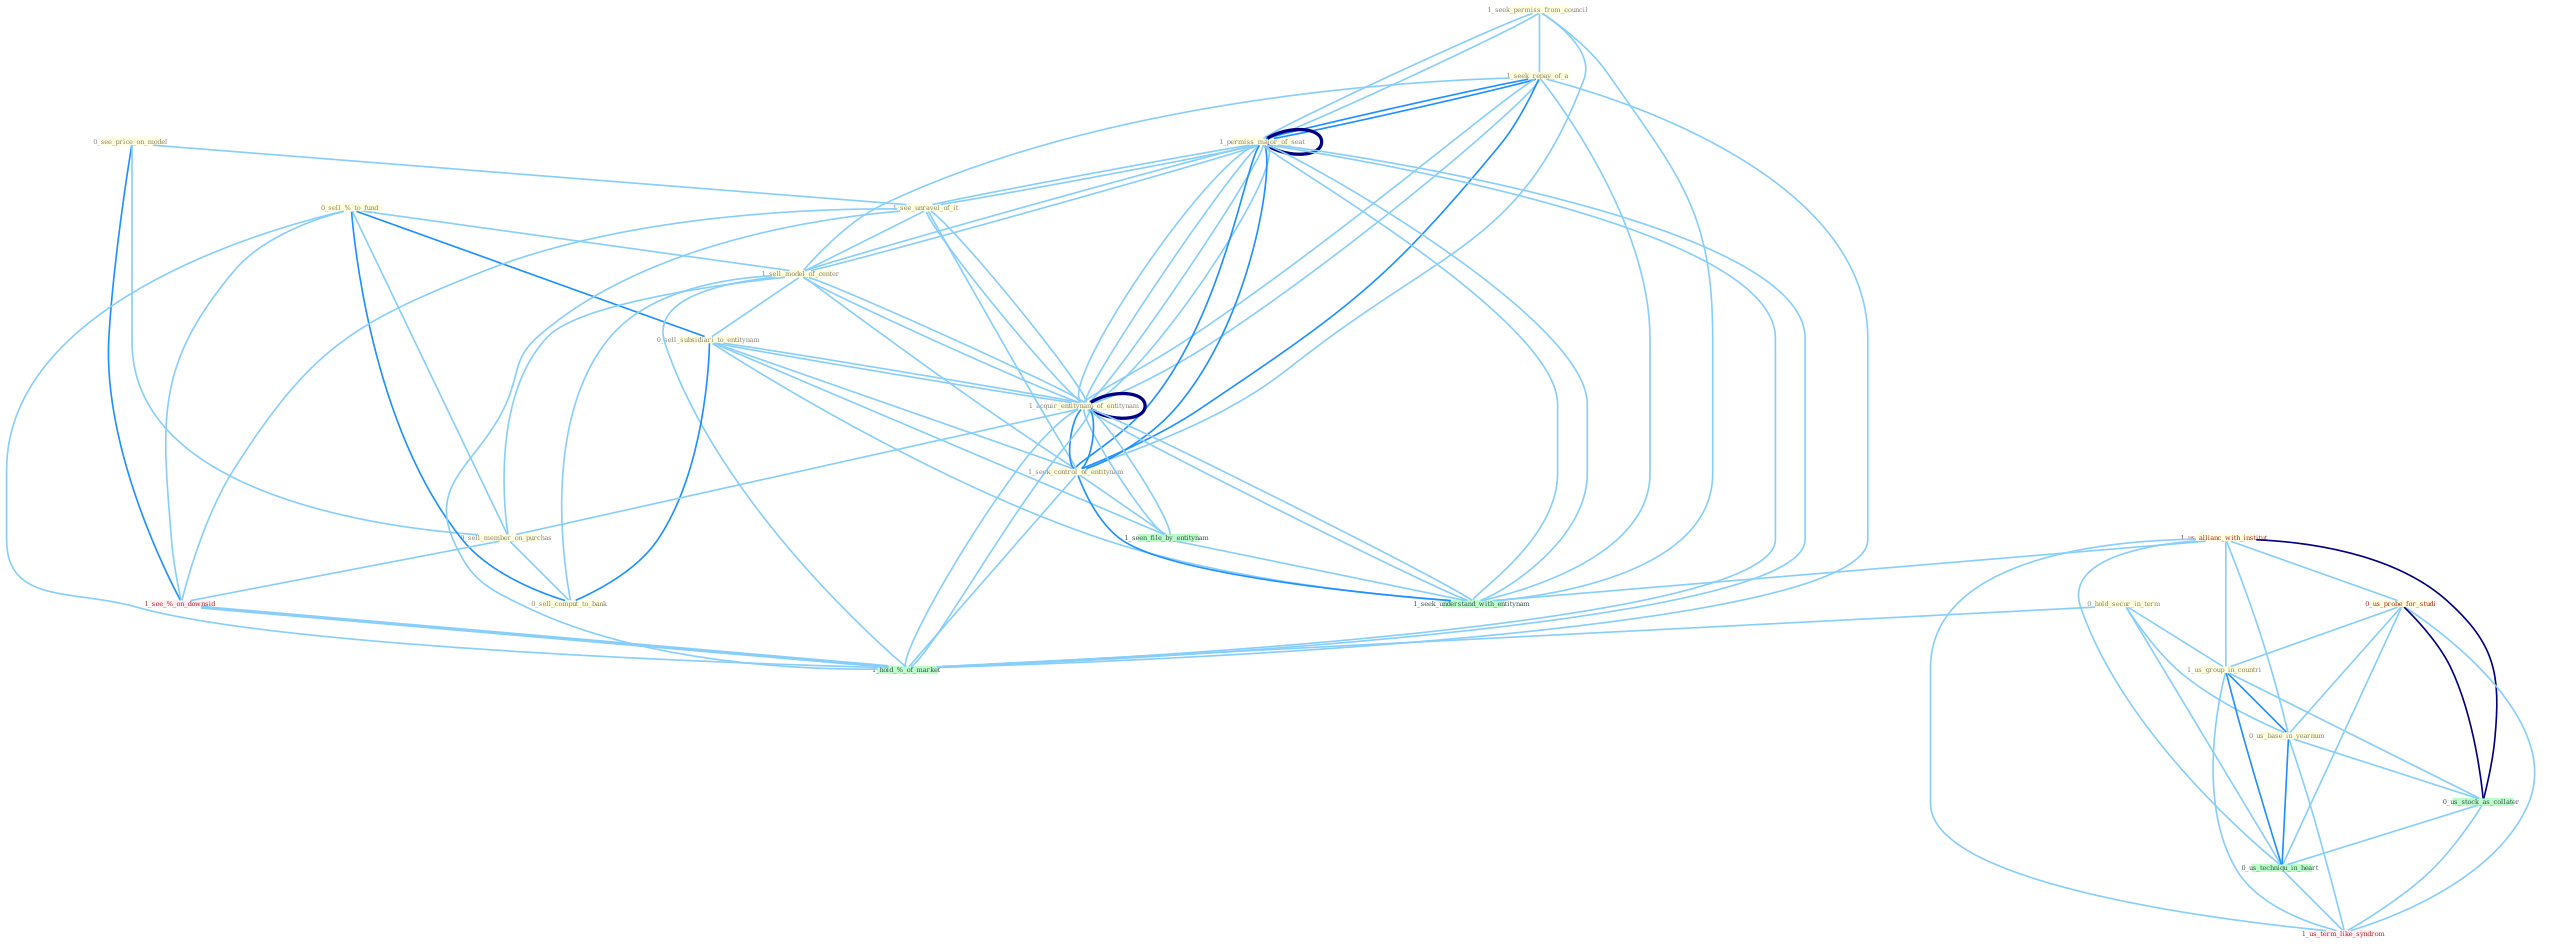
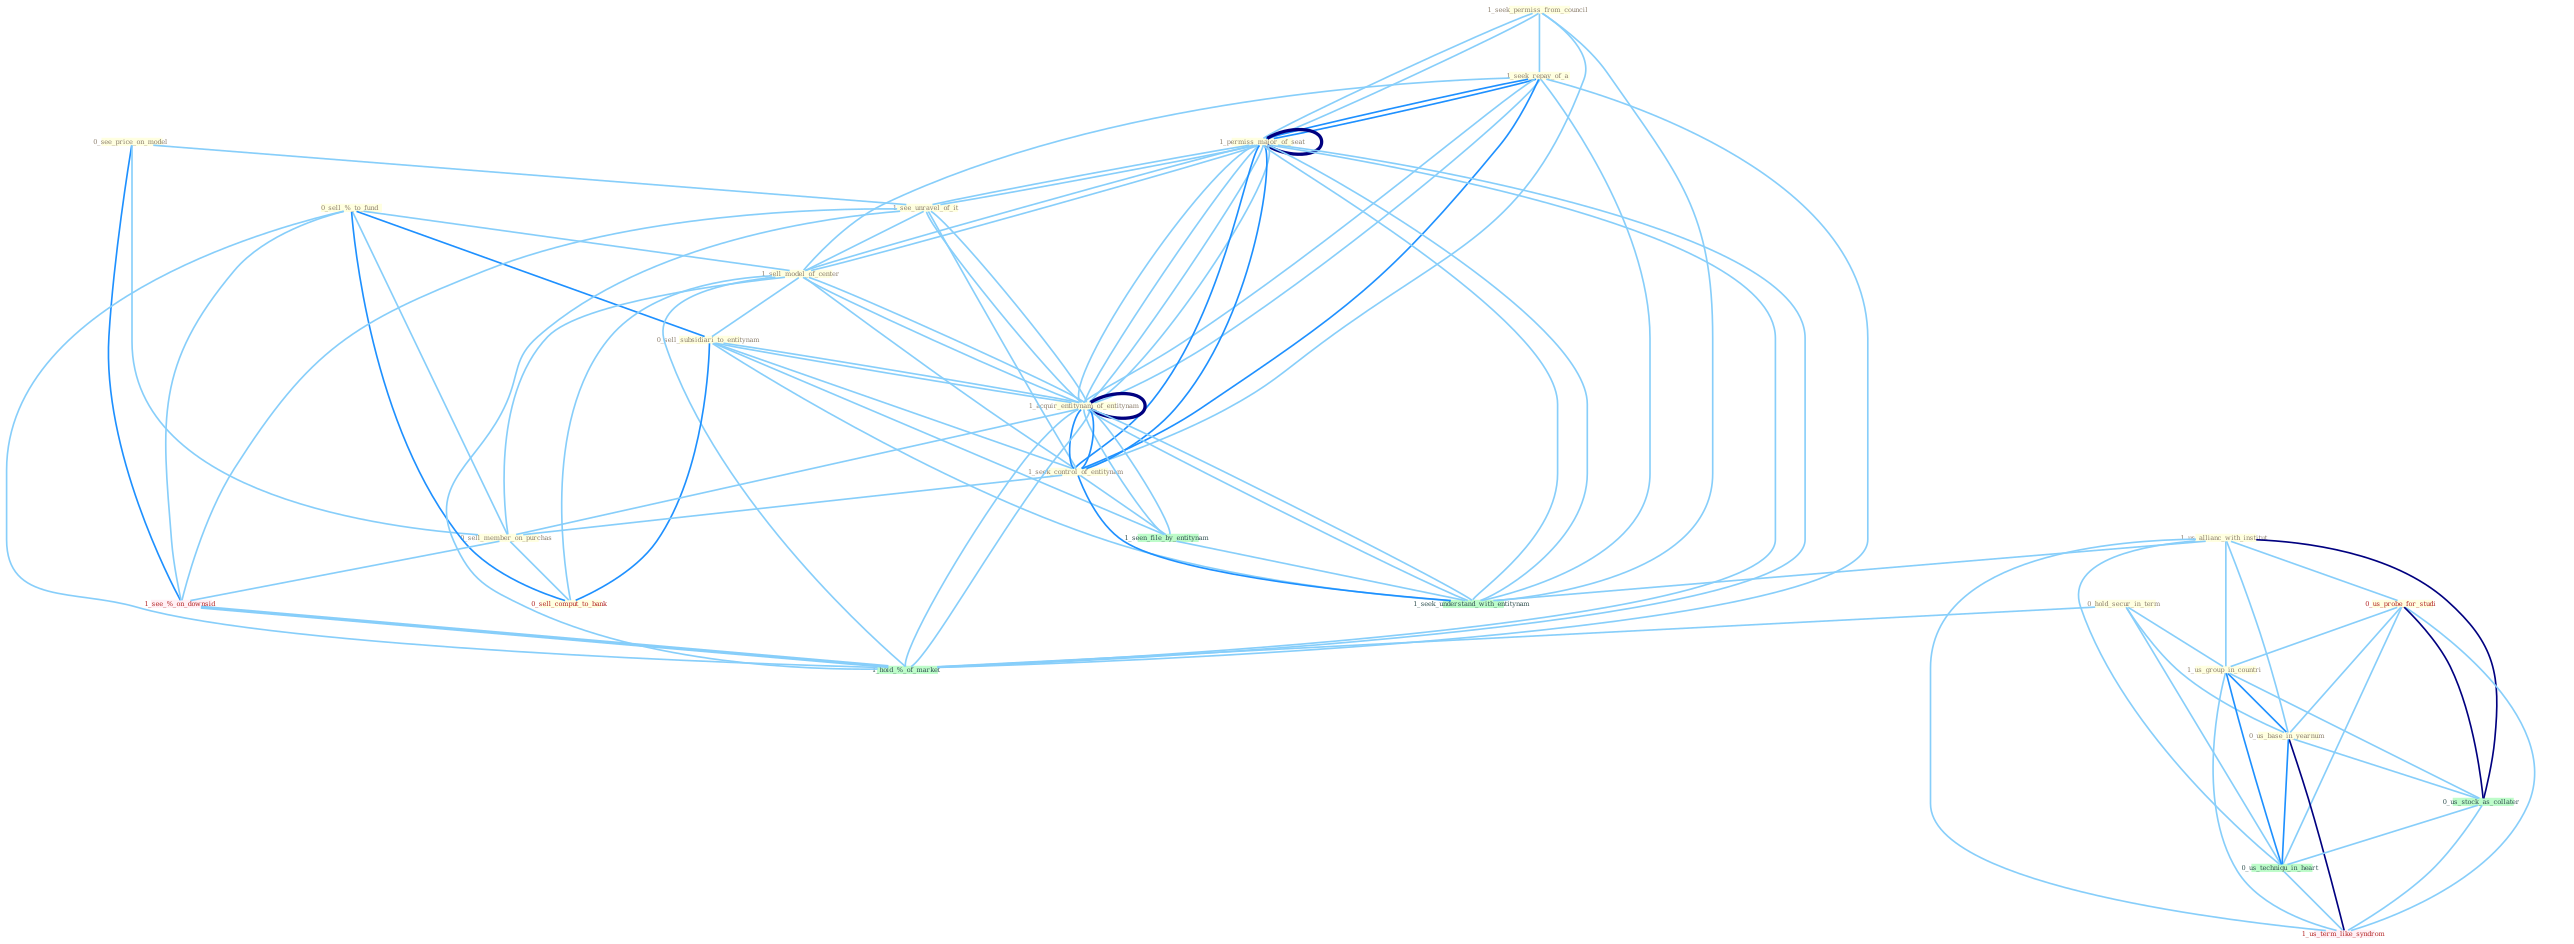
  graph {
    node [color="#ffffe0" fixedsize=true fontcolor="#8b7d6b" fontsize=4 shape=polygon style=filled]
    edge [color="#87cefa" w=1]
    "1_see_%_on_downsid " [color="#fff0f5" fontcolor="#b22222" height=.06 width=.5]
    "1_us_term_like_syndrom " [color="#fff0f5" fontcolor="#b22222" height=.06 width=.5]
    "1_seek_permiss_from_council " [height=.06 width=.5]
    "1_seek_repay_of_a " [height=.06 width=.5]
    n5 [height=.06 label="1_permiss_major_of_seat" width=.5]
-   "1_us_allianc_with_institut " [fontcolor="#b22222" height=.06 width=.5]
+   "1_us_allianc_with_institut " [height=.06 width=.5]
    "0_us_probe_for_studi " [fontcolor="#b22222" height=.06 width=.5]
    "0_hold_secur_in_term " [height=.06 width=.5]
    "0_see_price_on_model " [height=.06 width=.5]
    "0_sell_%_to_fund " [height=.06 width=.5]
    "1_us_group_in_countri " [height=.06 width=.5]
    "1_see_unravel_of_it " [height=.06 width=.5]
    "1_sell_model_of_center " [height=.06 width=.5]
    "0_sell_subsidiari_to_entitynam " [height=.06 width=.5]
    "1_acquir_entitynam_of_entitynam " [height=.06 width=.5]
    "0_us_base_in_yearnum " [height=.06 width=.5]
    "0_sell_member_on_purchas " [height=.06 width=.5]
    "1_seek_control_of_entitynam " [height=.06 width=.5]
-   "0_sell_comput_to_bank " [height=.06 width=.5]
+   "0_sell_comput_to_bank " [fontcolor="#b22222" height=.06 width=.5]
    "1_seek_understand_with_entitynam " [color="#BDFCC9" fontcolor="#2f4f4f" height=.06 width=.5]
    "1_hold_%_of_market " [color="#BDFCC9" fontcolor="#2f4f4f" height=.06 width=.5]
    "0_us_stock_as_collater " [color="#BDFCC9" fontcolor="#2f4f4f" height=.06 width=.5]
    "0_us_techniqu_in_heart " [color="#BDFCC9" fontcolor="#2f4f4f" height=.06 width=.5]
    "1_seen_file_by_entitynam " [color="#BDFCC9" fontcolor="#2f4f4f" height=.06 width=.5]
    subgraph sub_1 {
      "1_see_%_on_downsid "
      "1_us_term_like_syndrom "
    }
    subgraph sub_2 {
      "1_seek_permiss_from_council "
      "1_seek_repay_of_a "
      n5
      "1_us_allianc_with_institut "
      "0_us_probe_for_studi "
      "0_hold_secur_in_term "
      "0_see_price_on_model "
      "0_sell_%_to_fund "
      "1_us_group_in_countri "
      "1_see_unravel_of_it "
      "1_sell_model_of_center "
      "0_sell_subsidiari_to_entitynam "
      "1_acquir_entitynam_of_entitynam "
      "0_us_base_in_yearnum "
      "0_sell_member_on_purchas "
      "1_seek_control_of_entitynam "
      "0_sell_comput_to_bank "
    }
    "1_see_%_on_downsid " -- "1_hold_%_of_market " [style=bold]
    "1_seek_permiss_from_council " -- "1_seek_repay_of_a "
    "1_seek_permiss_from_council " -- n5
    "1_seek_permiss_from_council " -- n5
    "1_seek_permiss_from_council " -- "1_seek_control_of_entitynam "
    "1_seek_permiss_from_council " -- "1_seek_understand_with_entitynam "
    "1_seek_repay_of_a " -- n5 [color="#1e90ff" w=2]
    "1_seek_repay_of_a " -- n5 [color="#1e90ff" w=2]
    "1_seek_repay_of_a " -- "1_sell_model_of_center "
    "1_seek_repay_of_a " -- "1_acquir_entitynam_of_entitynam "
    "1_seek_repay_of_a " -- "1_acquir_entitynam_of_entitynam "
    "1_seek_repay_of_a " -- "1_seek_control_of_entitynam " [color="#1e90ff" w=2]
    "1_seek_repay_of_a " -- "1_seek_understand_with_entitynam "
    "1_seek_repay_of_a " -- "1_hold_%_of_market "
    n5 -- n5 [color="#000080" style=bold w=4]
    n5 -- "1_see_unravel_of_it "
    n5 -- "1_sell_model_of_center "
    n5 -- "1_sell_model_of_center "
    n5 -- "1_acquir_entitynam_of_entitynam "
    n5 -- "1_acquir_entitynam_of_entitynam "
    n5 -- "1_acquir_entitynam_of_entitynam "
    n5 -- "1_acquir_entitynam_of_entitynam "
    n5 -- "1_seek_control_of_entitynam " [color="#1e90ff" w=2]
    n5 -- "1_seek_control_of_entitynam " [color="#1e90ff" w=2]
    n5 -- "1_seek_understand_with_entitynam "
    n5 -- "1_seek_understand_with_entitynam "
    n5 -- "1_hold_%_of_market "
    n5 -- "1_hold_%_of_market "
    "1_us_allianc_with_institut " -- "1_us_term_like_syndrom "
    "1_us_allianc_with_institut " -- "0_us_probe_for_studi "
    "1_us_allianc_with_institut " -- "1_us_group_in_countri "
    "1_us_allianc_with_institut " -- "0_us_base_in_yearnum "
    "1_us_allianc_with_institut " -- "1_seek_understand_with_entitynam "
    "1_us_allianc_with_institut " -- "0_us_stock_as_collater " [color="#000080"]
    "1_us_allianc_with_institut " -- "0_us_techniqu_in_heart "
    "0_us_probe_for_studi " -- "1_us_term_like_syndrom "
    "0_us_probe_for_studi " -- "1_us_group_in_countri "
    "0_us_probe_for_studi " -- "0_us_base_in_yearnum "
    "0_us_probe_for_studi " -- "0_us_stock_as_collater " [color="#000080"]
    "0_us_probe_for_studi " -- "0_us_techniqu_in_heart "
    "0_hold_secur_in_term " -- "1_us_group_in_countri "
    "0_hold_secur_in_term " -- "0_us_base_in_yearnum "
    "0_hold_secur_in_term " -- "1_hold_%_of_market "
    "0_hold_secur_in_term " -- "0_us_techniqu_in_heart "
    "0_see_price_on_model " -- "1_see_%_on_downsid " [color="#1e90ff" w=2]
    "0_see_price_on_model " -- "1_see_unravel_of_it "
    "0_see_price_on_model " -- "0_sell_member_on_purchas "
    "0_sell_%_to_fund " -- "1_see_%_on_downsid "
    "0_sell_%_to_fund " -- "1_sell_model_of_center "
    "0_sell_%_to_fund " -- "0_sell_subsidiari_to_entitynam " [color="#1e90ff" w=2]
    "0_sell_%_to_fund " -- "0_sell_member_on_purchas "
    "0_sell_%_to_fund " -- "0_sell_comput_to_bank " [color="#1e90ff" w=2]
    "0_sell_%_to_fund " -- "1_hold_%_of_market "
    "1_us_group_in_countri " -- "1_us_term_like_syndrom "
    "1_us_group_in_countri " -- "0_us_base_in_yearnum " [color="#1e90ff" w=2]
    "1_us_group_in_countri " -- "0_us_stock_as_collater "
    "1_us_group_in_countri " -- "0_us_techniqu_in_heart " [color="#1e90ff" w=2]
    "1_see_unravel_of_it " -- "1_see_%_on_downsid "
    "1_see_unravel_of_it " -- n5
    "1_see_unravel_of_it " -- "1_sell_model_of_center "
    "1_see_unravel_of_it " -- "1_acquir_entitynam_of_entitynam "
    "1_see_unravel_of_it " -- "1_acquir_entitynam_of_entitynam "
    "1_see_unravel_of_it " -- "1_seek_control_of_entitynam "
    "1_see_unravel_of_it " -- "1_hold_%_of_market "
    "1_sell_model_of_center " -- "0_sell_subsidiari_to_entitynam "
    "1_sell_model_of_center " -- "1_acquir_entitynam_of_entitynam "
    "1_sell_model_of_center " -- "1_acquir_entitynam_of_entitynam "
    "1_sell_model_of_center " -- "0_sell_member_on_purchas "
    "1_sell_model_of_center " -- "1_seek_control_of_entitynam "
    "1_sell_model_of_center " -- "0_sell_comput_to_bank "
    "1_sell_model_of_center " -- "1_hold_%_of_market "
    "0_sell_subsidiari_to_entitynam " -- "1_acquir_entitynam_of_entitynam "
    "0_sell_subsidiari_to_entitynam " -- "1_acquir_entitynam_of_entitynam "
    "0_sell_subsidiari_to_entitynam " -- "1_seek_control_of_entitynam "
    "0_sell_subsidiari_to_entitynam " -- "0_sell_comput_to_bank " [color="#1e90ff" w=2]
    "0_sell_subsidiari_to_entitynam " -- "1_seek_understand_with_entitynam "
    "0_sell_subsidiari_to_entitynam " -- "1_seen_file_by_entitynam "
    "1_acquir_entitynam_of_entitynam " -- "1_acquir_entitynam_of_entitynam " [color="#000080" style=bold w=4]
    "1_acquir_entitynam_of_entitynam " -- "0_sell_member_on_purchas "
    "1_acquir_entitynam_of_entitynam " -- "1_seek_control_of_entitynam " [color="#1e90ff" w=2]
    "1_acquir_entitynam_of_entitynam " -- "1_seek_understand_with_entitynam "
    "1_acquir_entitynam_of_entitynam " -- "1_hold_%_of_market "
    "1_acquir_entitynam_of_entitynam " -- "1_hold_%_of_market "
    "1_acquir_entitynam_of_entitynam " -- "1_seen_file_by_entitynam "
-   "0_us_base_in_yearnum " -- "1_us_term_like_syndrom "
+   "0_us_base_in_yearnum " -- "1_us_term_like_syndrom " [color="#000080"]
    "0_us_base_in_yearnum " -- "0_us_stock_as_collater "
    "0_us_base_in_yearnum " -- "0_us_techniqu_in_heart " [color="#1e90ff" w=2]
    "0_sell_member_on_purchas " -- "1_see_%_on_downsid "
    "0_sell_member_on_purchas " -- "0_sell_comput_to_bank "
    "1_seek_control_of_entitynam " -- "1_acquir_entitynam_of_entitynam " [color="#1e90ff" w=2]
    "1_seek_control_of_entitynam " -- "1_seek_understand_with_entitynam " [color="#1e90ff" w=2]
-   "1_seek_control_of_entitynam " -- "1_hold_%_of_market "
+   "1_seek_control_of_entitynam " -- "0_sell_member_on_purchas "
    "1_seek_control_of_entitynam " -- "1_seen_file_by_entitynam "
    "1_seek_understand_with_entitynam " -- "1_acquir_entitynam_of_entitynam "
    "0_us_stock_as_collater " -- "1_us_term_like_syndrom "
    "0_us_stock_as_collater " -- "0_us_techniqu_in_heart "
    "0_us_techniqu_in_heart " -- "1_us_term_like_syndrom "
    "1_seen_file_by_entitynam " -- "1_acquir_entitynam_of_entitynam "
    "1_seen_file_by_entitynam " -- "1_seek_understand_with_entitynam "
  }
